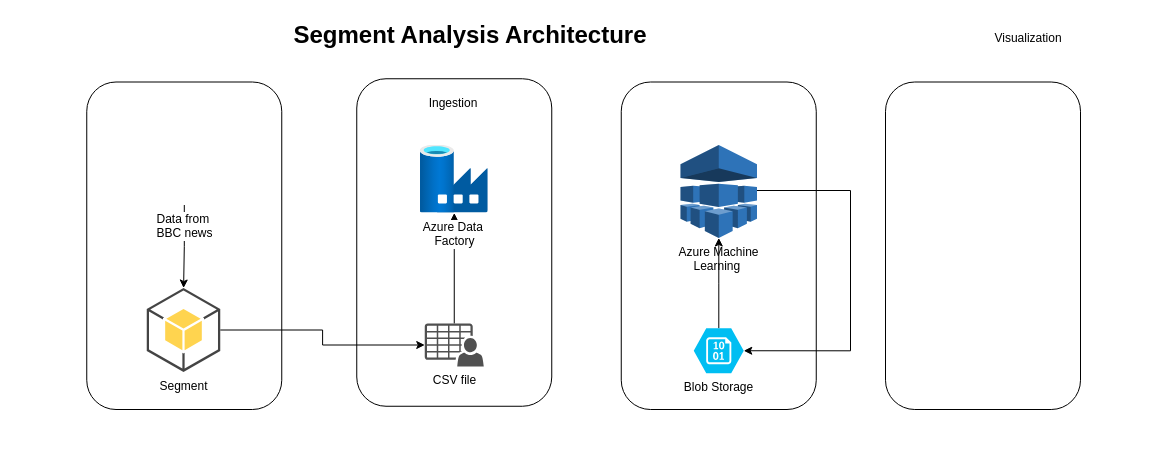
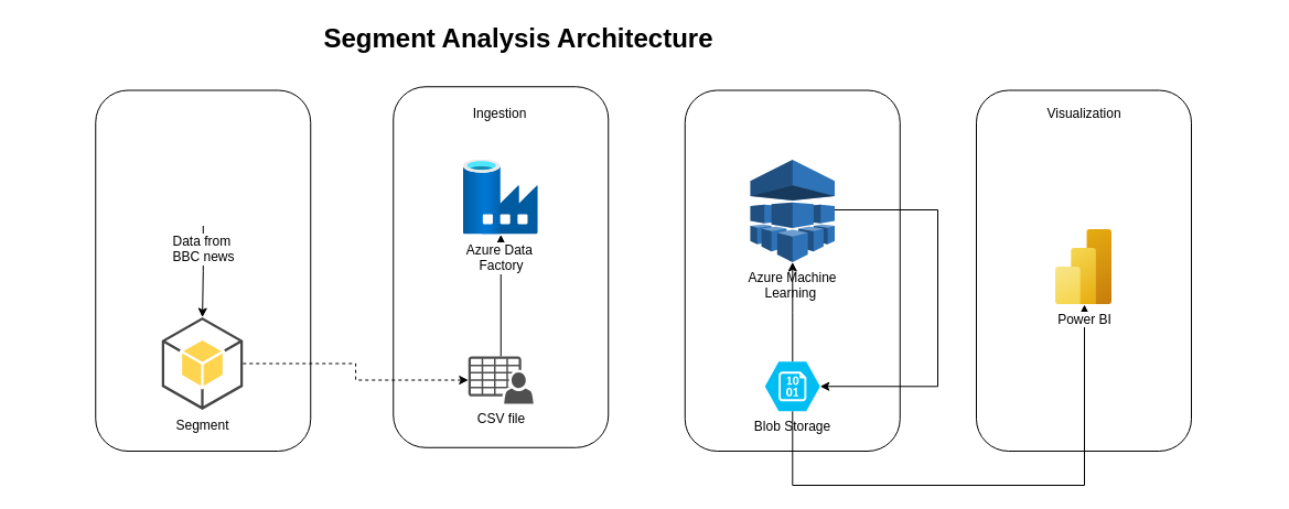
  <mxCell id="0" />
  <mxCell id="1" parent="0" />
  <mxCell id="2" value="" style="rounded=1;whiteSpace=wrap;html=1;rotation=90;align=center;" vertex="1" parent="1"><mxGeometry x="290" y="144.5" width="327.5" height="195" as="geometry" /></mxCell>
  <mxCell id="3" value="" style="rounded=1;whiteSpace=wrap;html=1;rotation=90;align=center;" vertex="1" parent="1"><mxGeometry x="20" y="147.75" width="327.5" height="195" as="geometry" /></mxCell>
  <mxCell id="4" value="" style="rounded=1;whiteSpace=wrap;html=1;rotation=90;align=center;" vertex="1" parent="1"><mxGeometry x="554.5" y="147.75" width="327.5" height="195" as="geometry" /></mxCell>
  <mxCell id="5" value="" style="rounded=1;whiteSpace=wrap;html=1;rotation=90;align=center;" vertex="1" parent="1"><mxGeometry x="818.75" y="147.75" width="327.5" height="195" as="geometry" /></mxCell>
  <mxCell id="6" style="edgeStyle=orthogonalEdgeStyle;rounded=0;orthogonalLoop=1;jettySize=auto;html=1;" edge="1" parent="1" source="7" target="12"><mxGeometry relative="1" as="geometry" /></mxCell>
  <mxCell id="7" value="CSV file" style="sketch=0;pointerEvents=1;shadow=0;dashed=0;html=1;strokeColor=none;fillColor=#505050;labelPosition=center;verticalLabelPosition=bottom;verticalAlign=top;outlineConnect=0;align=center;shape=mxgraph.office.users.csv_file;" vertex="1" parent="1"><mxGeometry x="424.25" y="323" width="59" height="43" as="geometry" /></mxCell>
- <mxCell id="8" style="edgeStyle=orthogonalEdgeStyle;rounded=0;orthogonalLoop=1;jettySize=auto;html=1;" edge="1" parent="1" source="9" target="7"><mxGeometry relative="1" as="geometry" /></mxCell>
+ <mxCell id="8" style="edgeStyle=orthogonalEdgeStyle;rounded=0;orthogonalLoop=1;jettySize=auto;html=1;dashed=1;" edge="1" parent="1" source="9" target="7"><mxGeometry relative="1" as="geometry" /></mxCell>
  <mxCell id="9" value="Segment" style="outlineConnect=0;dashed=0;verticalLabelPosition=bottom;verticalAlign=top;align=center;html=1;shape=mxgraph.aws3.android;fillColor=#FFD44F;gradientColor=none;" vertex="1" parent="1"><mxGeometry x="146.25" y="287.5" width="73.5" height="84" as="geometry" /></mxCell>
  <mxCell id="10" style="edgeStyle=orthogonalEdgeStyle;rounded=0;orthogonalLoop=1;jettySize=auto;html=1;" edge="1" parent="1" source="21" target="20"><mxGeometry relative="1" as="geometry" /></mxCell>
+ <mxCell id="11" style="edgeStyle=orthogonalEdgeStyle;rounded=0;orthogonalLoop=1;jettySize=auto;html=1;" edge="1" parent="1" source="21" target="13"><mxGeometry relative="1" as="geometry"><Array as="points"><mxPoint x="718" y="440" /><mxPoint x="983" y="440" /></Array></mxGeometry></mxCell>
  <mxCell id="12" value="Azure Data&amp;nbsp;&lt;div&gt;Factory&lt;/div&gt;" style="image;aspect=fixed;html=1;points=[];align=center;fontSize=12;image=img/lib/azure2/databases/Data_Factory.svg;" vertex="1" parent="1"><mxGeometry x="419.75" y="144.5" width="68" height="68" as="geometry" /></mxCell>
- <mxCell id="14" value="Visualization" style="text;html=1;align=center;verticalAlign=middle;whiteSpace=wrap;rounded=0;" vertex="1" parent="1"><mxGeometry x="997.5" y="23" width="60" height="30" as="geometry" /></mxCell>
+ <mxCell id="13" value="Power BI" style="image;aspect=fixed;html=1;points=[];align=center;fontSize=12;image=img/lib/azure2/analytics/Power_BI_Embedded.svg;" vertex="1" parent="1"><mxGeometry x="957" y="208" width="51" height="68" as="geometry" /></mxCell>
+ <mxCell id="14" value="Visualization" style="text;html=1;align=center;verticalAlign=middle;whiteSpace=wrap;rounded=0;" vertex="1" parent="1"><mxGeometry x="952.5" y="88" width="60" height="30" as="geometry" /></mxCell>
  <mxCell id="15" style="edgeStyle=orthogonalEdgeStyle;rounded=0;orthogonalLoop=1;jettySize=auto;html=1;" edge="1" parent="1" source="16" target="9"><mxGeometry relative="1" as="geometry" /></mxCell>
  <mxCell id="16" value="Data from&amp;nbsp;&lt;div&gt;BBC news&lt;/div&gt;" style="shape=image;html=1;verticalAlign=top;verticalLabelPosition=bottom;labelBackgroundColor=#ffffff;imageAspect=0;aspect=fixed;image=https://cdn1.iconfinder.com/data/icons/KDE_Crystal_Diamond_2.5_Classical_Mod/128x128/mimetypes/html.png" vertex="1" parent="1"><mxGeometry x="148.5" y="134" width="70.5" height="70.5" as="geometry" /></mxCell>
  <mxCell id="17" value="In&lt;span style=&quot;background-color: initial;&quot;&gt;gestion&lt;/span&gt;" style="text;html=1;align=center;verticalAlign=middle;whiteSpace=wrap;rounded=0;" vertex="1" parent="1"><mxGeometry x="423.25" y="88" width="60" height="30" as="geometry" /></mxCell>
  <mxCell id="18" style="edgeStyle=orthogonalEdgeStyle;rounded=0;orthogonalLoop=1;jettySize=auto;html=1;entryX=1;entryY=0.5;entryDx=0;entryDy=0;entryPerimeter=0;" edge="1" parent="1" source="20" target="21"><mxGeometry relative="1" as="geometry"><Array as="points"><mxPoint x="850" y="190" /><mxPoint x="850" y="350" /></Array></mxGeometry></mxCell>
  <mxCell id="19" value="&lt;h1&gt;Segment Analysis Architecture&lt;/h1&gt;" style="text;html=1;align=center;verticalAlign=middle;whiteSpace=wrap;rounded=0;" vertex="1" parent="1"><mxGeometry y="20" width="420" height="30" as="geometry" x="260" /></mxCell>
  <mxCell id="20" value="Azure Machine&lt;div&gt;Learning&amp;nbsp;&lt;/div&gt;" style="outlineConnect=0;dashed=0;verticalLabelPosition=bottom;verticalAlign=top;align=center;html=1;shape=mxgraph.aws3.machine_learning;fillColor=#2E73B8;gradientColor=none;" vertex="1" parent="1"><mxGeometry x="680" y="144.5" width="76.5" height="93" as="geometry" /></mxCell>
  <mxCell id="21" value="Blob Storage" style="verticalLabelPosition=bottom;html=1;verticalAlign=top;align=center;strokeColor=none;fillColor=#00BEF2;shape=mxgraph.azure.storage_blob;shadow=0;" vertex="1" parent="1"><mxGeometry x="693.25" y="327.75" width="50" height="45" as="geometry" /></mxCell>
